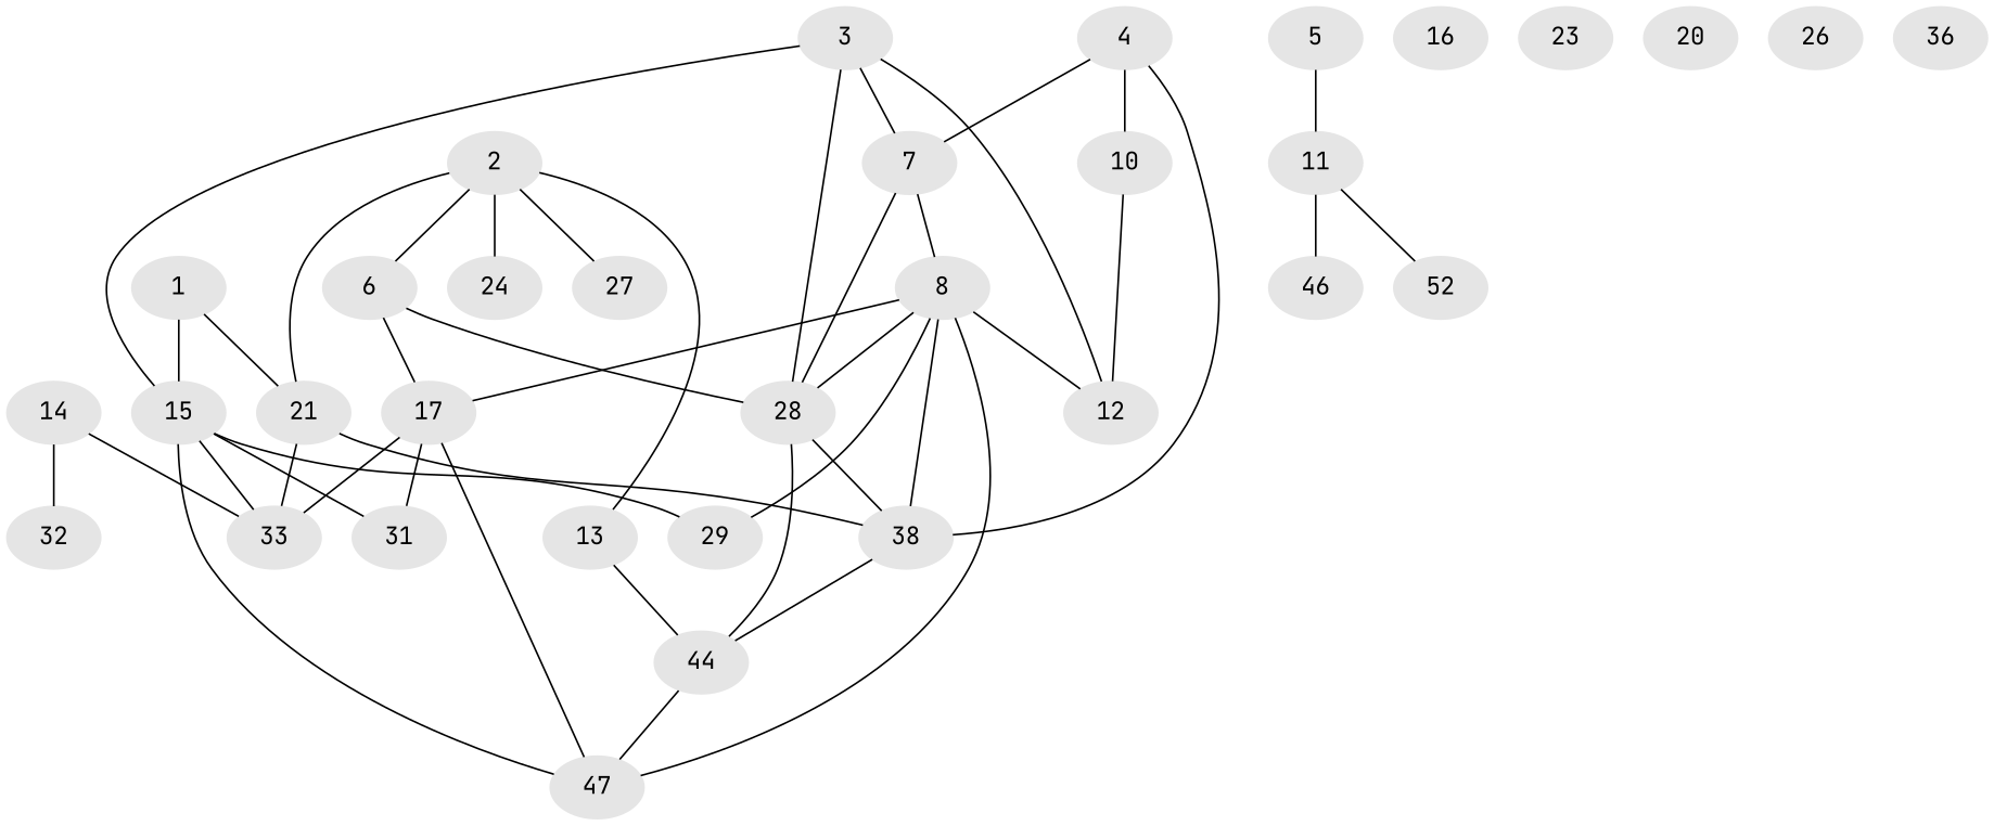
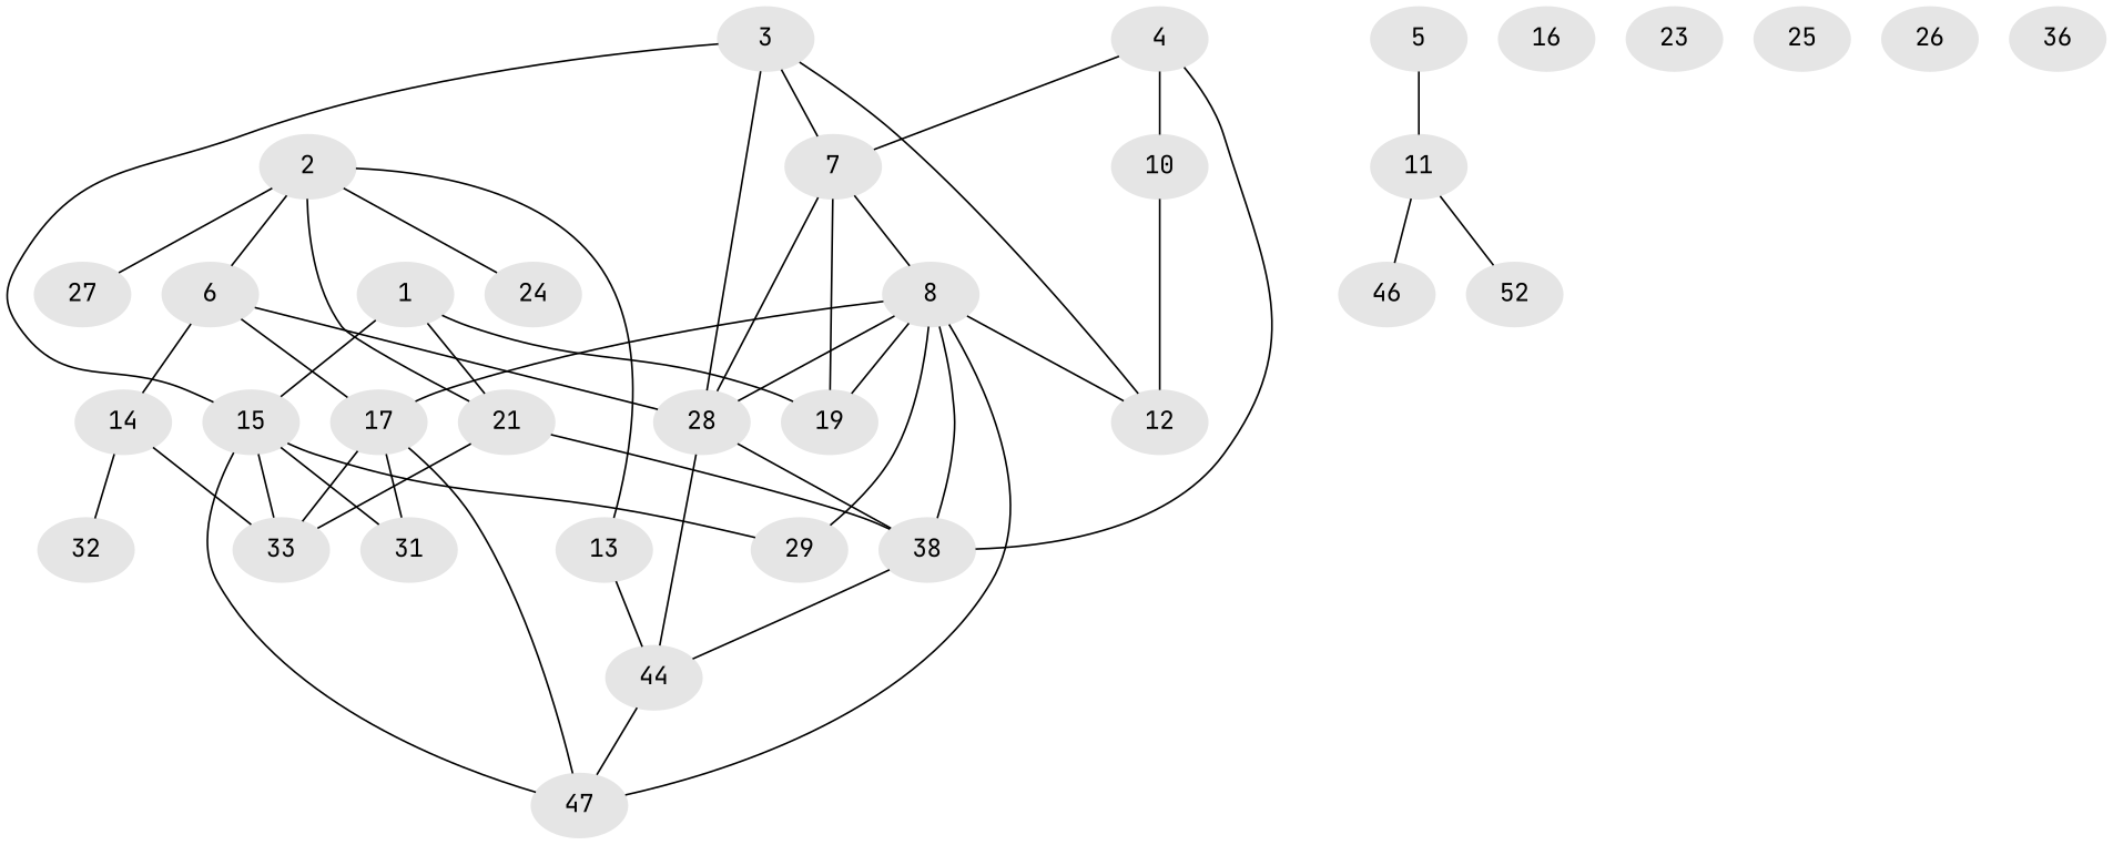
  graph {
    fontname="JetBrains Mono"
    node [color=gray90 fontname="JetBrains Mono" style=filled]
    edge [fontname="JetBrains Mono"]
    13 [super="+22"]
    44 [super="+45"]
    15 [super="+35"]
    1
+   19 [super="+41"]
    21 [super="+50"]
    29 [super="+40"]
    47 [super="+54"]
    33 [super="+42"]
    31
    38 [super="+39"]
    2 [super="+58"]
    6 [super="+51"]
    24 [super="+49"]
    27 [super="+30"]
    28 [super="+56"]
    14 [super="+20"]
    17 [super="+37"]
    3 [super="+18"]
    7 [super="+53"]
    12 [super="+34"]
    8 [super="+9"]
    4 [super="+57"]
    10 [super="+43"]
    11 [super="+48"]
    46
    52
    5
    32
    16
    23
-   25 [label=20]
+   25
    26 [super="+55"]
    36
    13 -- 44
    44 -- 47
    15 -- 29
    15 -- 47
    15 -- 33
    15 -- 31
    1 -- 15
+   1 -- 19
    1 -- 21
    21 -- 33
    21 -- 38
    38 -- 44
    2 -- 13
    2 -- 21
    2 -- 6
    2 -- 24
    2 -- 27
    6 -- 28
+   6 -- 14
    6 -- 17
    28 -- 44
    28 -- 38
    14 -- 33
    14 -- 32
    17 -- 47
    17 -- 33
    17 -- 31
    3 -- 15
    3 -- 28
    3 -- 7
    3 -- 12
+   7 -- 19
    7 -- 28
    7 -- 8
+   8 -- 19
    8 -- 29
    8 -- 47
    8 -- 38
    8 -- 28
    8 -- 17
    8 -- 12
    4 -- 38
    4 -- 7
    4 -- 10
    10 -- 12
    11 -- 46
    11 -- 52
    5 -- 11
  }
